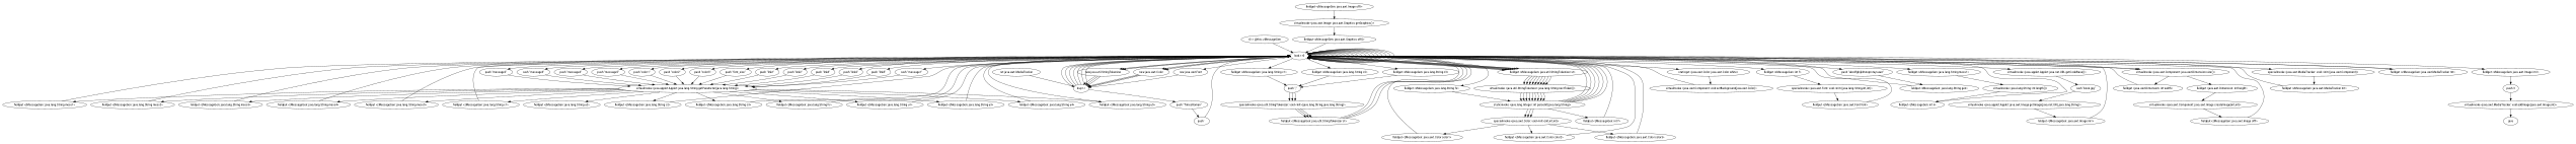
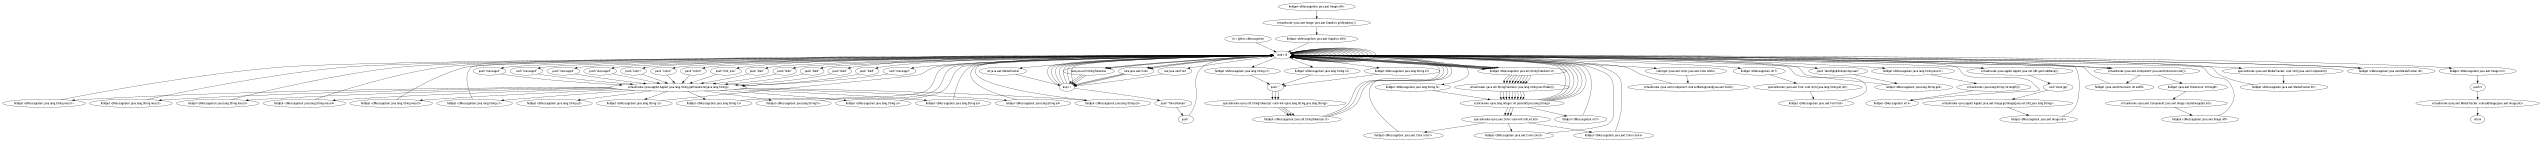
  digraph {
    fontname="Roboto Condensed"
    node [fontname="Roboto Condensed"]
    edge [fontname="Roboto Condensed"]
    "r0 := @this: zMessageGen"
    "load.r r0"
    "push \"message1\""
    "push \"message2\""
    "push \"message3\""
    "push \"message4\""
    "push \"message5\""
    "push \"color1\""
    "push \"color2\""
    "push \"color3\""
    "push \"font_size\""
    "push \"link1\""
    "push \"link2\""
    "push \"link3\""
    "push \"link4\""
    "push \"link5\""
    "new java.util.StringTokenizer"
    "fieldget <zMessageGen: java.lang.String c1>"
    "new java.awt.Color"
    "fieldget <zMessageGen: java.util.StringTokenizer st>"
    "fieldget <zMessageGen: java.lang.String c2>"
    "fieldget <zMessageGen: java.lang.String c3>"
    "staticget <java.awt.Color: java.awt.Color white>"
    "fieldget <zMessageGen: java.lang.String fs>"
    "new java.awt.Font"
    "fieldget <zMessageGen: int f>"
    "push \"abcdfghijklmnoprstuyvuwz\""
    "fieldget <zMessageGen: java.lang.String mess1>"
    "virtualinvoke <java.applet.Applet: java.net.URL getCodeBase()>"
    "virtualinvoke <java.awt.Component: java.awt.Dimension size()>"
    n31 [label="net java.awt.MediaTracker"]
    "specialinvoke <java.awt.MediaTracker: void <init>(java.awt.Component)>"
    "fieldget <zMessageGen: java.awt.MediaTracker mt>"
    "fieldget <zMessageGen: java.awt.Image im1>"
    "virtualinvoke <java.applet.Applet: java.lang.String getParameter(java.lang.String)>"
    "dup1.r"
    "push \",\""
    "virtualinvoke <java.util.StringTokenizer: java.lang.String nextToken()>"
    "virtualinvoke <java.awt.Component: void setBackground(java.awt.Color)>"
    "staticinvoke <java.lang.Integer: int parseInt(java.lang.String)>"
    "specialinvoke <java.awt.Font: void <init>(java.lang.String,int,int)>"
    "fieldput <zMessageGen: java.lang.String gen>"
    "virtualinvoke <java.lang.String: int length()>"
    "push \"book.jpg\""
    "fieldget <java.awt.Dimension: int width>"
    "fieldget <java.awt.Dimension: int height>"
    "fieldget <zMessageGen: java.awt.Image offI>"
    "virtualinvoke <java.awt.Image: java.awt.Graphics getGraphics()>"
    "fieldput <zMessageGen: java.awt.MediaTracker mt>"
    n50 [label="push 3"]
    "fieldput <zMessageGen: java.lang.String mess1>"
    "fieldput <zMessageGen: java.lang.String mess2>"
    "fieldput <zMessageGen: java.lang.String mess3>"
    "fieldput <zMessageGen: java.lang.String mess4>"
    "fieldput <zMessageGen: java.lang.String mess5>"
    "fieldput <zMessageGen: java.lang.String c1>"
    "fieldput <zMessageGen: java.lang.String c2>"
    "fieldput <zMessageGen: java.lang.String c3>"
    "fieldput <zMessageGen: java.lang.String fs>"
    "fieldput <zMessageGen: java.lang.String u1>"
    "fieldput <zMessageGen: java.lang.String u2>"
    "fieldput <zMessageGen: java.lang.String u3>"
    "fieldput <zMessageGen: java.lang.String u4>"
    "fieldput <zMessageGen: java.lang.String u5>"
    "push \"TimesRoman\""
    "push 1"
    "specialinvoke <java.util.StringTokenizer: void <init>(java.lang.String,java.lang.String)>"
    "fieldput <zMessageGen: java.util.StringTokenizer st>"
    "specialinvoke <java.awt.Color: void <init>(int,int,int)>"
    "fieldput <zMessageGen: int f>"
    "fieldput <zMessageGen: java.awt.Color color1>"
    "fieldput <zMessageGen: java.awt.Color color2>"
    "fieldput <zMessageGen: java.awt.Color color3>"
    "fieldput <zMessageGen: java.awt.Font font>"
    "fieldput <zMessageGen: int ii>"
    "virtualinvoke <java.applet.Applet: java.awt.Image getImage(java.net.URL,java.lang.String)>"
    "fieldput <zMessageGen: java.awt.Image im1>"
    "virtualinvoke <java.awt.Component: java.awt.Image createImage(int,int)>"
    "fieldput <zMessageGen: java.awt.Image offI>"
    "fieldput <zMessageGen: java.awt.Graphics offG>"
    "virtualinvoke <java.awt.MediaTracker: void addImage(java.awt.Image,int)>"
-   return [label=java]
+   return
    "r0 := @this: zMessageGen" -> "load.r r0"
    "load.r r0" -> "load.r r0"
    "load.r r0" -> "load.r r0"
    "load.r r0" -> "load.r r0"
    "load.r r0" -> "load.r r0"
    "load.r r0" -> "load.r r0"
    "load.r r0" -> "load.r r0"
    "load.r r0" -> "load.r r0"
    "load.r r0" -> "load.r r0"
    "load.r r0" -> "load.r r0"
    "load.r r0" -> "load.r r0"
    "load.r r0" -> "load.r r0"
    "load.r r0" -> "load.r r0"
    "load.r r0" -> "load.r r0"
    "load.r r0" -> "load.r r0"
    "load.r r0" -> "load.r r0"
    "load.r r0" -> "load.r r0"
    "load.r r0" -> "load.r r0"
    "load.r r0" -> "load.r r0"
    "load.r r0" -> "load.r r0"
    "load.r r0" -> "load.r r0"
    "load.r r0" -> "load.r r0"
    "load.r r0" -> "push \"message1\""
    "load.r r0" -> "push \"message2\""
    "load.r r0" -> "push \"message3\""
    "load.r r0" -> "push \"message4\""
    "load.r r0" -> "push \"message5\""
    "load.r r0" -> "push \"color1\""
    "load.r r0" -> "push \"color2\""
    "load.r r0" -> "push \"color3\""
    "load.r r0" -> "push \"font_size\""
    "load.r r0" -> "push \"link1\""
    "load.r r0" -> "push \"link2\""
    "load.r r0" -> "push \"link3\""
    "load.r r0" -> "push \"link4\""
    "load.r r0" -> "push \"link5\""
    "load.r r0" -> "new java.util.StringTokenizer"
    "load.r r0" -> "new java.util.StringTokenizer"
    "load.r r0" -> "new java.util.StringTokenizer"
    "load.r r0" -> "fieldget <zMessageGen: java.lang.String c1>"
    "load.r r0" -> "new java.awt.Color"
    "load.r r0" -> "new java.awt.Color"
    "load.r r0" -> "new java.awt.Color"
    "load.r r0" -> "fieldget <zMessageGen: java.util.StringTokenizer st>"
    "load.r r0" -> "fieldget <zMessageGen: java.util.StringTokenizer st>"
    "load.r r0" -> "fieldget <zMessageGen: java.util.StringTokenizer st>"
    "load.r r0" -> "fieldget <zMessageGen: java.util.StringTokenizer st>"
    "load.r r0" -> "fieldget <zMessageGen: java.util.StringTokenizer st>"
    "load.r r0" -> "fieldget <zMessageGen: java.util.StringTokenizer st>"
    "load.r r0" -> "fieldget <zMessageGen: java.util.StringTokenizer st>"
    "load.r r0" -> "fieldget <zMessageGen: java.util.StringTokenizer st>"
    "load.r r0" -> "fieldget <zMessageGen: java.util.StringTokenizer st>"
    "load.r r0" -> "fieldget <zMessageGen: java.lang.String c2>"
    "load.r r0" -> "fieldget <zMessageGen: java.lang.String c3>"
    "load.r r0" -> "staticget <java.awt.Color: java.awt.Color white>"
    "load.r r0" -> "fieldget <zMessageGen: java.lang.String fs>"
    "load.r r0" -> "new java.awt.Font"
    "load.r r0" -> "fieldget <zMessageGen: int f>"
    "load.r r0" -> "push \"abcdfghijklmnoprstuyvuwz\""
    "load.r r0" -> "fieldget <zMessageGen: java.lang.String mess1>"
    "load.r r0" -> "virtualinvoke <java.applet.Applet: java.net.URL getCodeBase()>"
    "load.r r0" -> "virtualinvoke <java.awt.Component: java.awt.Dimension size()>"
    "load.r r0" -> "virtualinvoke <java.awt.Component: java.awt.Dimension size()>"
+   "load.r r0" -> n31
    "load.r r0" -> "specialinvoke <java.awt.MediaTracker: void <init>(java.awt.Component)>"
    "load.r r0" -> "fieldget <zMessageGen: java.awt.MediaTracker mt>"
    "load.r r0" -> "fieldget <zMessageGen: java.awt.Image im1>"
    "push \"message1\"" -> "virtualinvoke <java.applet.Applet: java.lang.String getParameter(java.lang.String)>"
    "push \"message2\"" -> "virtualinvoke <java.applet.Applet: java.lang.String getParameter(java.lang.String)>"
    "push \"message3\"" -> "virtualinvoke <java.applet.Applet: java.lang.String getParameter(java.lang.String)>"
    "push \"message4\"" -> "virtualinvoke <java.applet.Applet: java.lang.String getParameter(java.lang.String)>"
    "push \"message5\"" -> "virtualinvoke <java.applet.Applet: java.lang.String getParameter(java.lang.String)>"
    "push \"color1\"" -> "virtualinvoke <java.applet.Applet: java.lang.String getParameter(java.lang.String)>"
    "push \"color2\"" -> "virtualinvoke <java.applet.Applet: java.lang.String getParameter(java.lang.String)>"
    "push \"color3\"" -> "virtualinvoke <java.applet.Applet: java.lang.String getParameter(java.lang.String)>"
    "push \"font_size\"" -> "virtualinvoke <java.applet.Applet: java.lang.String getParameter(java.lang.String)>"
    "push \"link1\"" -> "virtualinvoke <java.applet.Applet: java.lang.String getParameter(java.lang.String)>"
    "push \"link2\"" -> "virtualinvoke <java.applet.Applet: java.lang.String getParameter(java.lang.String)>"
    "push \"link3\"" -> "virtualinvoke <java.applet.Applet: java.lang.String getParameter(java.lang.String)>"
    "push \"link4\"" -> "virtualinvoke <java.applet.Applet: java.lang.String getParameter(java.lang.String)>"
    "push \"link5\"" -> "virtualinvoke <java.applet.Applet: java.lang.String getParameter(java.lang.String)>"
    "new java.util.StringTokenizer" -> "dup1.r"
    "new java.util.StringTokenizer" -> "dup1.r"
    "new java.util.StringTokenizer" -> "dup1.r"
    "fieldget <zMessageGen: java.lang.String c1>" -> "push \",\""
    "new java.awt.Color" -> "dup1.r"
    "new java.awt.Color" -> "dup1.r"
    "new java.awt.Color" -> "dup1.r"
    "fieldget <zMessageGen: java.util.StringTokenizer st>" -> "virtualinvoke <java.util.StringTokenizer: java.lang.String nextToken()>"
    "fieldget <zMessageGen: java.util.StringTokenizer st>" -> "virtualinvoke <java.util.StringTokenizer: java.lang.String nextToken()>"
    "fieldget <zMessageGen: java.util.StringTokenizer st>" -> "virtualinvoke <java.util.StringTokenizer: java.lang.String nextToken()>"
    "fieldget <zMessageGen: java.util.StringTokenizer st>" -> "virtualinvoke <java.util.StringTokenizer: java.lang.String nextToken()>"
    "fieldget <zMessageGen: java.util.StringTokenizer st>" -> "virtualinvoke <java.util.StringTokenizer: java.lang.String nextToken()>"
    "fieldget <zMessageGen: java.util.StringTokenizer st>" -> "virtualinvoke <java.util.StringTokenizer: java.lang.String nextToken()>"
    "fieldget <zMessageGen: java.util.StringTokenizer st>" -> "virtualinvoke <java.util.StringTokenizer: java.lang.String nextToken()>"
    "fieldget <zMessageGen: java.util.StringTokenizer st>" -> "virtualinvoke <java.util.StringTokenizer: java.lang.String nextToken()>"
    "fieldget <zMessageGen: java.util.StringTokenizer st>" -> "virtualinvoke <java.util.StringTokenizer: java.lang.String nextToken()>"
    "fieldget <zMessageGen: java.lang.String c2>" -> "push \",\""
    "fieldget <zMessageGen: java.lang.String c3>" -> "push \",\""
    "staticget <java.awt.Color: java.awt.Color white>" -> "virtualinvoke <java.awt.Component: void setBackground(java.awt.Color)>"
    "fieldget <zMessageGen: java.lang.String fs>" -> "staticinvoke <java.lang.Integer: int parseInt(java.lang.String)>"
    "new java.awt.Font" -> "dup1.r"
    "fieldget <zMessageGen: int f>" -> "specialinvoke <java.awt.Font: void <init>(java.lang.String,int,int)>"
    "push \"abcdfghijklmnoprstuyvuwz\"" -> "fieldput <zMessageGen: java.lang.String gen>"
    "fieldget <zMessageGen: java.lang.String mess1>" -> "virtualinvoke <java.lang.String: int length()>"
    "virtualinvoke <java.applet.Applet: java.net.URL getCodeBase()>" -> "push \"book.jpg\""
    "virtualinvoke <java.awt.Component: java.awt.Dimension size()>" -> "fieldget <java.awt.Dimension: int width>"
    "virtualinvoke <java.awt.Component: java.awt.Dimension size()>" -> "fieldget <java.awt.Dimension: int height>"
    n31 -> "dup1.r"
    "specialinvoke <java.awt.MediaTracker: void <init>(java.awt.Component)>" -> "fieldput <zMessageGen: java.awt.MediaTracker mt>"
    "fieldget <zMessageGen: java.awt.MediaTracker mt>" -> "load.r r0"
    "fieldget <zMessageGen: java.awt.Image im1>" -> n50
    "virtualinvoke <java.applet.Applet: java.lang.String getParameter(java.lang.String)>" -> "fieldput <zMessageGen: java.lang.String mess1>"
    "virtualinvoke <java.applet.Applet: java.lang.String getParameter(java.lang.String)>" -> "fieldput <zMessageGen: java.lang.String mess2>"
    "virtualinvoke <java.applet.Applet: java.lang.String getParameter(java.lang.String)>" -> "fieldput <zMessageGen: java.lang.String mess3>"
    "virtualinvoke <java.applet.Applet: java.lang.String getParameter(java.lang.String)>" -> "fieldput <zMessageGen: java.lang.String mess4>"
    "virtualinvoke <java.applet.Applet: java.lang.String getParameter(java.lang.String)>" -> "fieldput <zMessageGen: java.lang.String mess5>"
    "virtualinvoke <java.applet.Applet: java.lang.String getParameter(java.lang.String)>" -> "fieldput <zMessageGen: java.lang.String c1>"
    "virtualinvoke <java.applet.Applet: java.lang.String getParameter(java.lang.String)>" -> "fieldput <zMessageGen: java.lang.String c2>"
    "virtualinvoke <java.applet.Applet: java.lang.String getParameter(java.lang.String)>" -> "fieldput <zMessageGen: java.lang.String c3>"
    "virtualinvoke <java.applet.Applet: java.lang.String getParameter(java.lang.String)>" -> "fieldput <zMessageGen: java.lang.String fs>"
    "virtualinvoke <java.applet.Applet: java.lang.String getParameter(java.lang.String)>" -> "fieldput <zMessageGen: java.lang.String u1>"
    "virtualinvoke <java.applet.Applet: java.lang.String getParameter(java.lang.String)>" -> "fieldput <zMessageGen: java.lang.String u2>"
    "virtualinvoke <java.applet.Applet: java.lang.String getParameter(java.lang.String)>" -> "fieldput <zMessageGen: java.lang.String u3>"
    "virtualinvoke <java.applet.Applet: java.lang.String getParameter(java.lang.String)>" -> "fieldput <zMessageGen: java.lang.String u4>"
    "virtualinvoke <java.applet.Applet: java.lang.String getParameter(java.lang.String)>" -> "fieldput <zMessageGen: java.lang.String u5>"
    "dup1.r" -> "load.r r0"
    "dup1.r" -> "load.r r0"
    "dup1.r" -> "load.r r0"
    "dup1.r" -> "load.r r0"
    "dup1.r" -> "load.r r0"
    "dup1.r" -> "load.r r0"
    "dup1.r" -> "load.r r0"
    "dup1.r" -> "push \"TimesRoman\""
    "push \",\"" -> "specialinvoke <java.util.StringTokenizer: void <init>(java.lang.String,java.lang.String)>"
    "push \",\"" -> "specialinvoke <java.util.StringTokenizer: void <init>(java.lang.String,java.lang.String)>"
    "push \",\"" -> "specialinvoke <java.util.StringTokenizer: void <init>(java.lang.String,java.lang.String)>"
    "virtualinvoke <java.util.StringTokenizer: java.lang.String nextToken()>" -> "staticinvoke <java.lang.Integer: int parseInt(java.lang.String)>"
    "virtualinvoke <java.util.StringTokenizer: java.lang.String nextToken()>" -> "staticinvoke <java.lang.Integer: int parseInt(java.lang.String)>"
    "virtualinvoke <java.util.StringTokenizer: java.lang.String nextToken()>" -> "staticinvoke <java.lang.Integer: int parseInt(java.lang.String)>"
    "virtualinvoke <java.util.StringTokenizer: java.lang.String nextToken()>" -> "staticinvoke <java.lang.Integer: int parseInt(java.lang.String)>"
    "virtualinvoke <java.util.StringTokenizer: java.lang.String nextToken()>" -> "staticinvoke <java.lang.Integer: int parseInt(java.lang.String)>"
    "virtualinvoke <java.util.StringTokenizer: java.lang.String nextToken()>" -> "staticinvoke <java.lang.Integer: int parseInt(java.lang.String)>"
    "virtualinvoke <java.util.StringTokenizer: java.lang.String nextToken()>" -> "staticinvoke <java.lang.Integer: int parseInt(java.lang.String)>"
    "virtualinvoke <java.util.StringTokenizer: java.lang.String nextToken()>" -> "staticinvoke <java.lang.Integer: int parseInt(java.lang.String)>"
    "virtualinvoke <java.util.StringTokenizer: java.lang.String nextToken()>" -> "staticinvoke <java.lang.Integer: int parseInt(java.lang.String)>"
    "virtualinvoke <java.awt.Component: void setBackground(java.awt.Color)>" -> "load.r r0"
    "staticinvoke <java.lang.Integer: int parseInt(java.lang.String)>" -> "load.r r0"
    "staticinvoke <java.lang.Integer: int parseInt(java.lang.String)>" -> "load.r r0"
    "staticinvoke <java.lang.Integer: int parseInt(java.lang.String)>" -> "load.r r0"
    "staticinvoke <java.lang.Integer: int parseInt(java.lang.String)>" -> "load.r r0"
    "staticinvoke <java.lang.Integer: int parseInt(java.lang.String)>" -> "load.r r0"
    "staticinvoke <java.lang.Integer: int parseInt(java.lang.String)>" -> "load.r r0"
    "staticinvoke <java.lang.Integer: int parseInt(java.lang.String)>" -> "specialinvoke <java.awt.Color: void <init>(int,int,int)>"
    "staticinvoke <java.lang.Integer: int parseInt(java.lang.String)>" -> "specialinvoke <java.awt.Color: void <init>(int,int,int)>"
    "staticinvoke <java.lang.Integer: int parseInt(java.lang.String)>" -> "specialinvoke <java.awt.Color: void <init>(int,int,int)>"
    "staticinvoke <java.lang.Integer: int parseInt(java.lang.String)>" -> "fieldput <zMessageGen: int f>"
    "specialinvoke <java.awt.Font: void <init>(java.lang.String,int,int)>" -> "fieldput <zMessageGen: java.awt.Font font>"
    "fieldput <zMessageGen: java.lang.String gen>" -> "load.r r0"
    "virtualinvoke <java.lang.String: int length()>" -> "fieldput <zMessageGen: int ii>"
    "push \"book.jpg\"" -> "virtualinvoke <java.applet.Applet: java.awt.Image getImage(java.net.URL,java.lang.String)>"
    "fieldget <java.awt.Dimension: int width>" -> "load.r r0"
    "fieldget <java.awt.Dimension: int height>" -> "virtualinvoke <java.awt.Component: java.awt.Image createImage(int,int)>"
    "fieldget <zMessageGen: java.awt.Image offI>" -> "virtualinvoke <java.awt.Image: java.awt.Graphics getGraphics()>"
    "virtualinvoke <java.awt.Image: java.awt.Graphics getGraphics()>" -> "fieldput <zMessageGen: java.awt.Graphics offG>"
    "fieldput <zMessageGen: java.awt.MediaTracker mt>" -> "load.r r0"
    n50 -> "virtualinvoke <java.awt.MediaTracker: void addImage(java.awt.Image,int)>"
    "fieldput <zMessageGen: java.lang.String mess1>" -> "load.r r0"
    "fieldput <zMessageGen: java.lang.String mess2>" -> "load.r r0"
    "fieldput <zMessageGen: java.lang.String mess3>" -> "load.r r0"
    "fieldput <zMessageGen: java.lang.String mess4>" -> "load.r r0"
    "fieldput <zMessageGen: java.lang.String mess5>" -> "load.r r0"
    "fieldput <zMessageGen: java.lang.String c1>" -> "load.r r0"
    "fieldput <zMessageGen: java.lang.String c2>" -> "load.r r0"
    "fieldput <zMessageGen: java.lang.String c3>" -> "load.r r0"
    "fieldput <zMessageGen: java.lang.String fs>" -> "load.r r0"
    "fieldput <zMessageGen: java.lang.String u1>" -> "load.r r0"
    "fieldput <zMessageGen: java.lang.String u3>" -> "load.r r0"
    "fieldput <zMessageGen: java.lang.String u4>" -> "load.r r0"
    "fieldput <zMessageGen: java.lang.String u5>" -> "load.r r0"
    "push \"TimesRoman\"" -> "push 1"
    "push 1" -> "load.r r0"
    "specialinvoke <java.util.StringTokenizer: void <init>(java.lang.String,java.lang.String)>" -> "fieldput <zMessageGen: java.util.StringTokenizer st>"
    "specialinvoke <java.util.StringTokenizer: void <init>(java.lang.String,java.lang.String)>" -> "fieldput <zMessageGen: java.util.StringTokenizer st>"
    "specialinvoke <java.util.StringTokenizer: void <init>(java.lang.String,java.lang.String)>" -> "fieldput <zMessageGen: java.util.StringTokenizer st>"
    "fieldput <zMessageGen: java.util.StringTokenizer st>" -> "load.r r0"
    "fieldput <zMessageGen: java.util.StringTokenizer st>" -> "load.r r0"
    "fieldput <zMessageGen: java.util.StringTokenizer st>" -> "load.r r0"
    "specialinvoke <java.awt.Color: void <init>(int,int,int)>" -> "fieldput <zMessageGen: java.awt.Color color1>"
    "specialinvoke <java.awt.Color: void <init>(int,int,int)>" -> "fieldput <zMessageGen: java.awt.Color color2>"
    "specialinvoke <java.awt.Color: void <init>(int,int,int)>" -> "fieldput <zMessageGen: java.awt.Color color3>"
    "fieldput <zMessageGen: int f>" -> "load.r r0"
    "fieldput <zMessageGen: java.awt.Color color1>" -> "load.r r0"
    "fieldput <zMessageGen: java.awt.Color color2>" -> "load.r r0"
    "fieldput <zMessageGen: java.awt.Color color3>" -> "load.r r0"
    "fieldput <zMessageGen: java.awt.Font font>" -> "load.r r0"
    "fieldput <zMessageGen: int ii>" -> "load.r r0"
    "virtualinvoke <java.applet.Applet: java.awt.Image getImage(java.net.URL,java.lang.String)>" -> "fieldput <zMessageGen: java.awt.Image im1>"
    "fieldput <zMessageGen: java.awt.Image im1>" -> "load.r r0"
    "virtualinvoke <java.awt.Component: java.awt.Image createImage(int,int)>" -> "fieldput <zMessageGen: java.awt.Image offI>"
    "fieldput <zMessageGen: java.awt.Image offI>" -> "load.r r0"
    "fieldput <zMessageGen: java.awt.Graphics offG>" -> "load.r r0"
    "virtualinvoke <java.awt.MediaTracker: void addImage(java.awt.Image,int)>" -> return
  }
